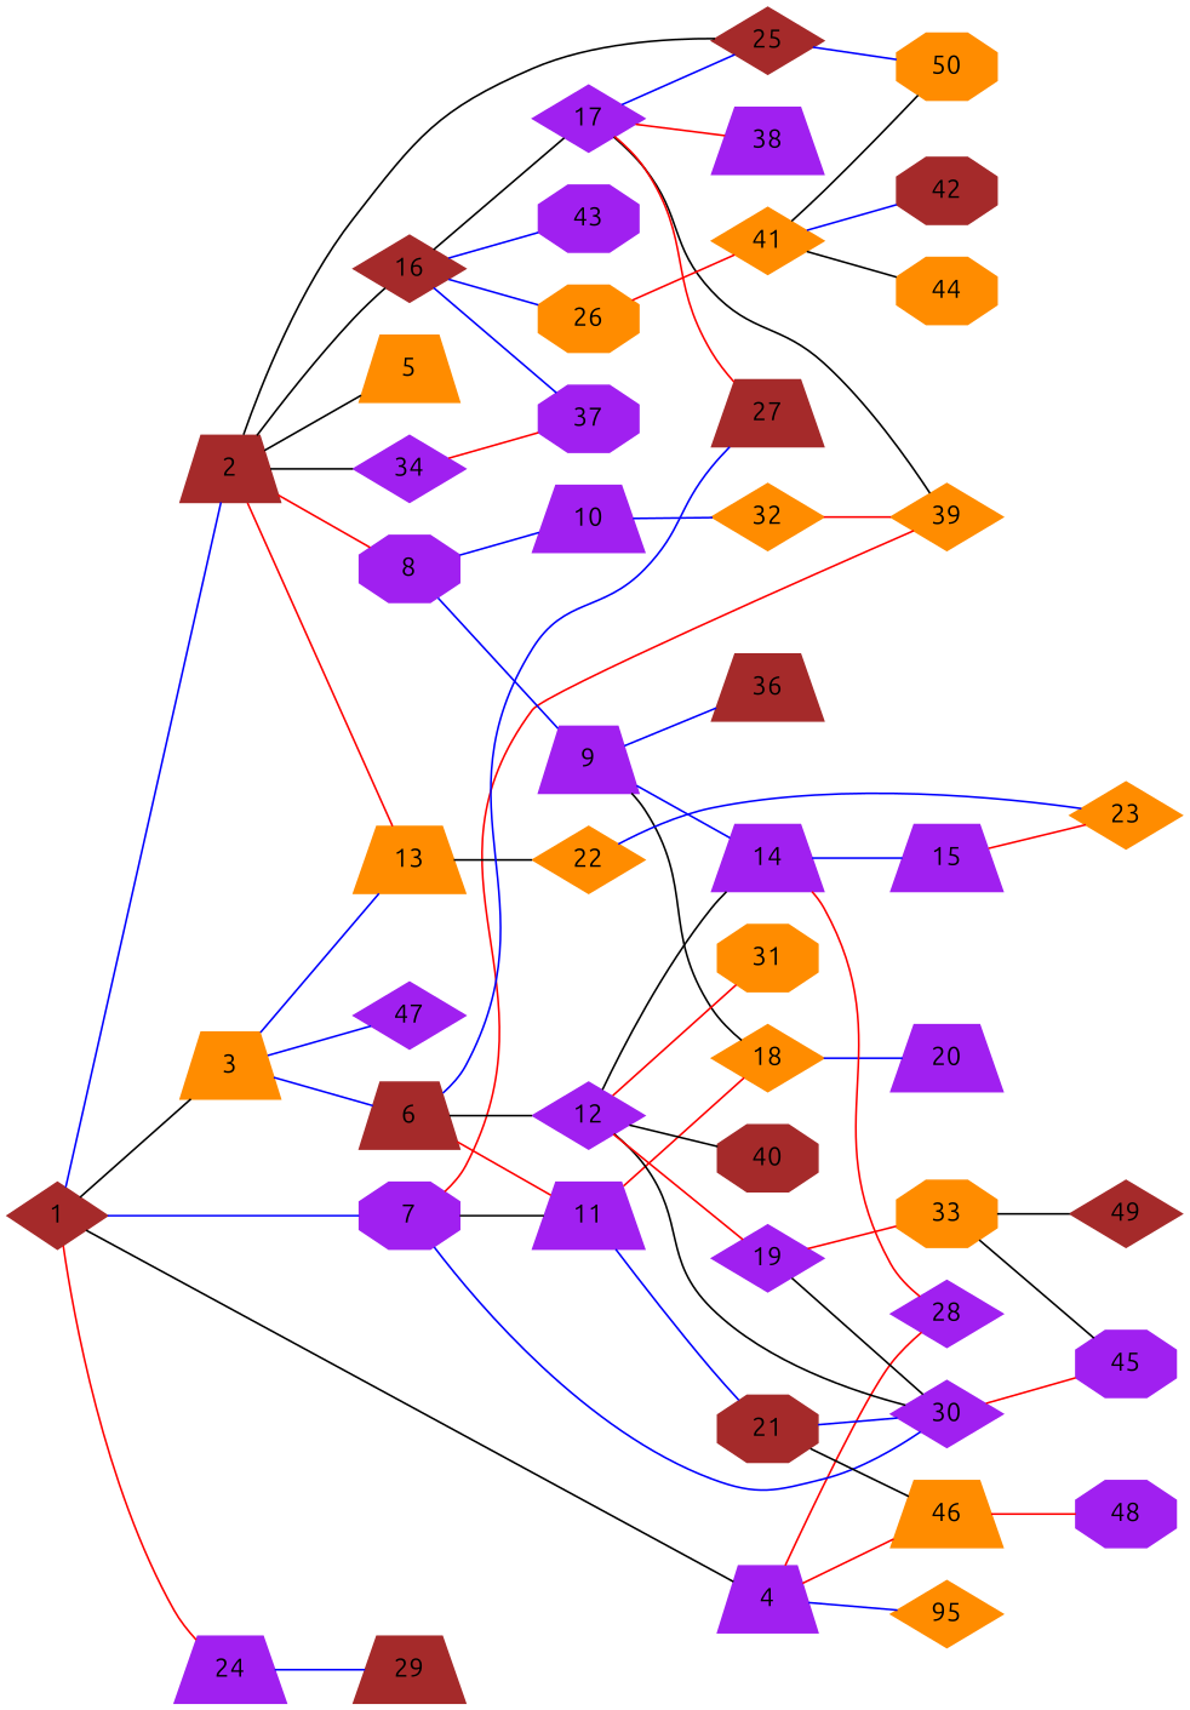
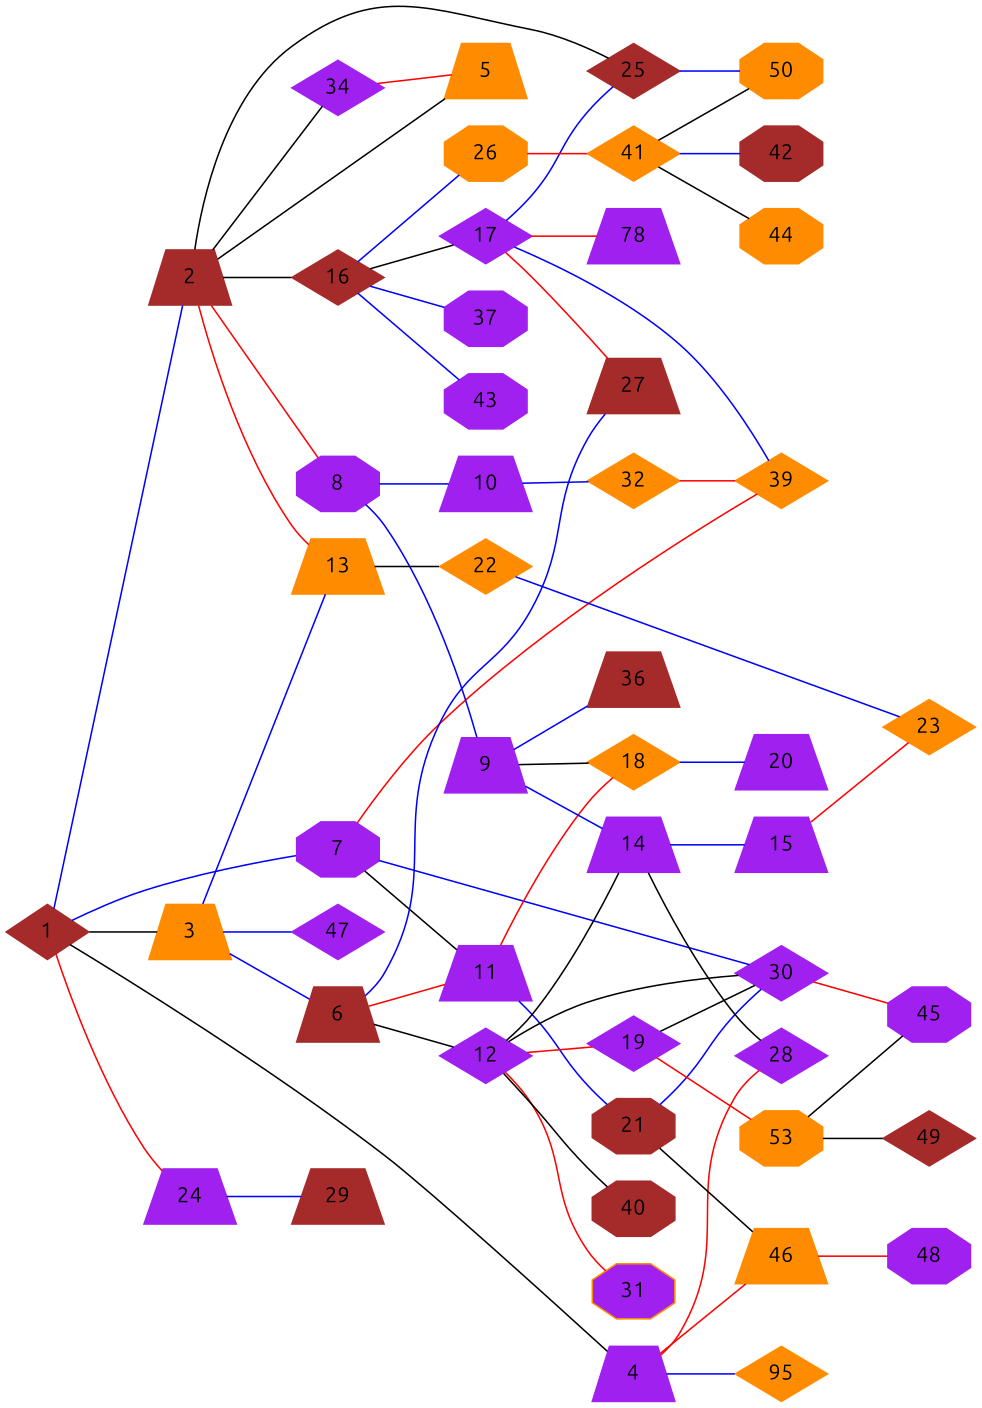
  graph {
    fontname=Ubuntu
    rankdir=LR
    node [color=purple fontname=Ubuntu shape=diamond style=filled]
    edge [color=blue fontname=Ubuntu]
    1 [color=brown]
    2 [color=brown shape=trapezium]
    3 [color=darkorange shape=trapezium]
    4 [shape=trapezium]
    7 [shape=octagon]
    24 [shape=trapezium]
    5 [color=darkorange shape=trapezium]
    8 [shape=octagon]
    13 [color=darkorange shape=trapezium]
    16 [color=brown]
    25 [color=brown]
    34
    6 [color=brown shape=trapezium]
    47
    28
    n16 [color=darkorange label=95]
    46 [color=darkorange shape=trapezium]
    11 [shape=trapezium]
    30
    39 [color=darkorange]
    29 [color=brown shape=trapezium]
    9 [shape=trapezium]
    10 [shape=trapezium]
    22 [color=darkorange]
    17
    26 [color=darkorange shape=octagon]
    37 [shape=octagon]
    43 [shape=octagon]
    50 [color=darkorange shape=octagon]
    12
    27 [color=brown shape=trapezium]
    48 [shape=octagon]
    18 [color=darkorange]
    21 [color=brown shape=octagon]
    14 [shape=trapezium]
    19
-   31 [color=darkorange shape=octagon]
+   31 [color=darkorange shape=octagon fillcolor=purple]
    40 [color=brown shape=octagon]
    45 [shape=octagon]
    36 [color=brown shape=trapezium]
    32 [color=darkorange]
    15 [shape=trapezium]
    20 [shape=trapezium]
-   33 [color=darkorange shape=octagon]
+   33 [color=darkorange shape=octagon label=53]
    23 [color=darkorange]
-   38 [shape=trapezium]
+   38 [shape=trapezium label=78]
    41 [color=darkorange]
    49 [color=brown]
    42 [color=brown shape=octagon]
    44 [color=darkorange shape=octagon]
    1 -- 2
    1 -- 3 [color=black]
    1 -- 4 [color=black]
    1 -- 7
    1 -- 24 [color=red]
    2 -- 5 [color=black]
    2 -- 8 [color=red]
    2 -- 13 [color=red]
    2 -- 16 [color=black]
    2 -- 25 [color=black]
    2 -- 34 [color=black]
    3 -- 13
    3 -- 6
    3 -- 47
    4 -- 28 [color=red]
    4 -- n16
    4 -- 46 [color=red]
    7 -- 11 [color=black]
    7 -- 30
    7 -- 39 [color=red]
    24 -- 29
    8 -- 9
    8 -- 10
    13 -- 22 [color=black]
    16 -- 17 [color=black]
    16 -- 26
    16 -- 37
    16 -- 43
    25 -- 50
-   34 -- 37 [color=red]
+   34 -- 5 [color=red]
    6 -- 11 [color=red]
    6 -- 12 [color=black]
    6 -- 27
    46 -- 48 [color=red]
    11 -- 18 [color=red]
    11 -- 21
    30 -- 45 [color=red]
    9 -- 18 [color=black]
    9 -- 14
    9 -- 36
    10 -- 32
    22 -- 23
    17 -- 25
-   17 -- 39 [color=black]
+   17 -- 39
    17 -- 27 [color=red]
    17 -- 38 [color=red]
    26 -- 41 [color=red]
    12 -- 30 [color=black]
    12 -- 14 [color=black]
    12 -- 19 [color=red]
    12 -- 31 [color=red]
    12 -- 40 [color=black]
    18 -- 20
    21 -- 46 [color=black]
    21 -- 30
-   14 -- 28 [color=red]
+   14 -- 28 [color=black]
    14 -- 15
    19 -- 30 [color=black]
    19 -- 33 [color=red]
    32 -- 39 [color=red]
    15 -- 23 [color=red]
    33 -- 45 [color=black]
    33 -- 49 [color=black]
    41 -- 50 [color=black]
    41 -- 42
    41 -- 44 [color=black]
  }
